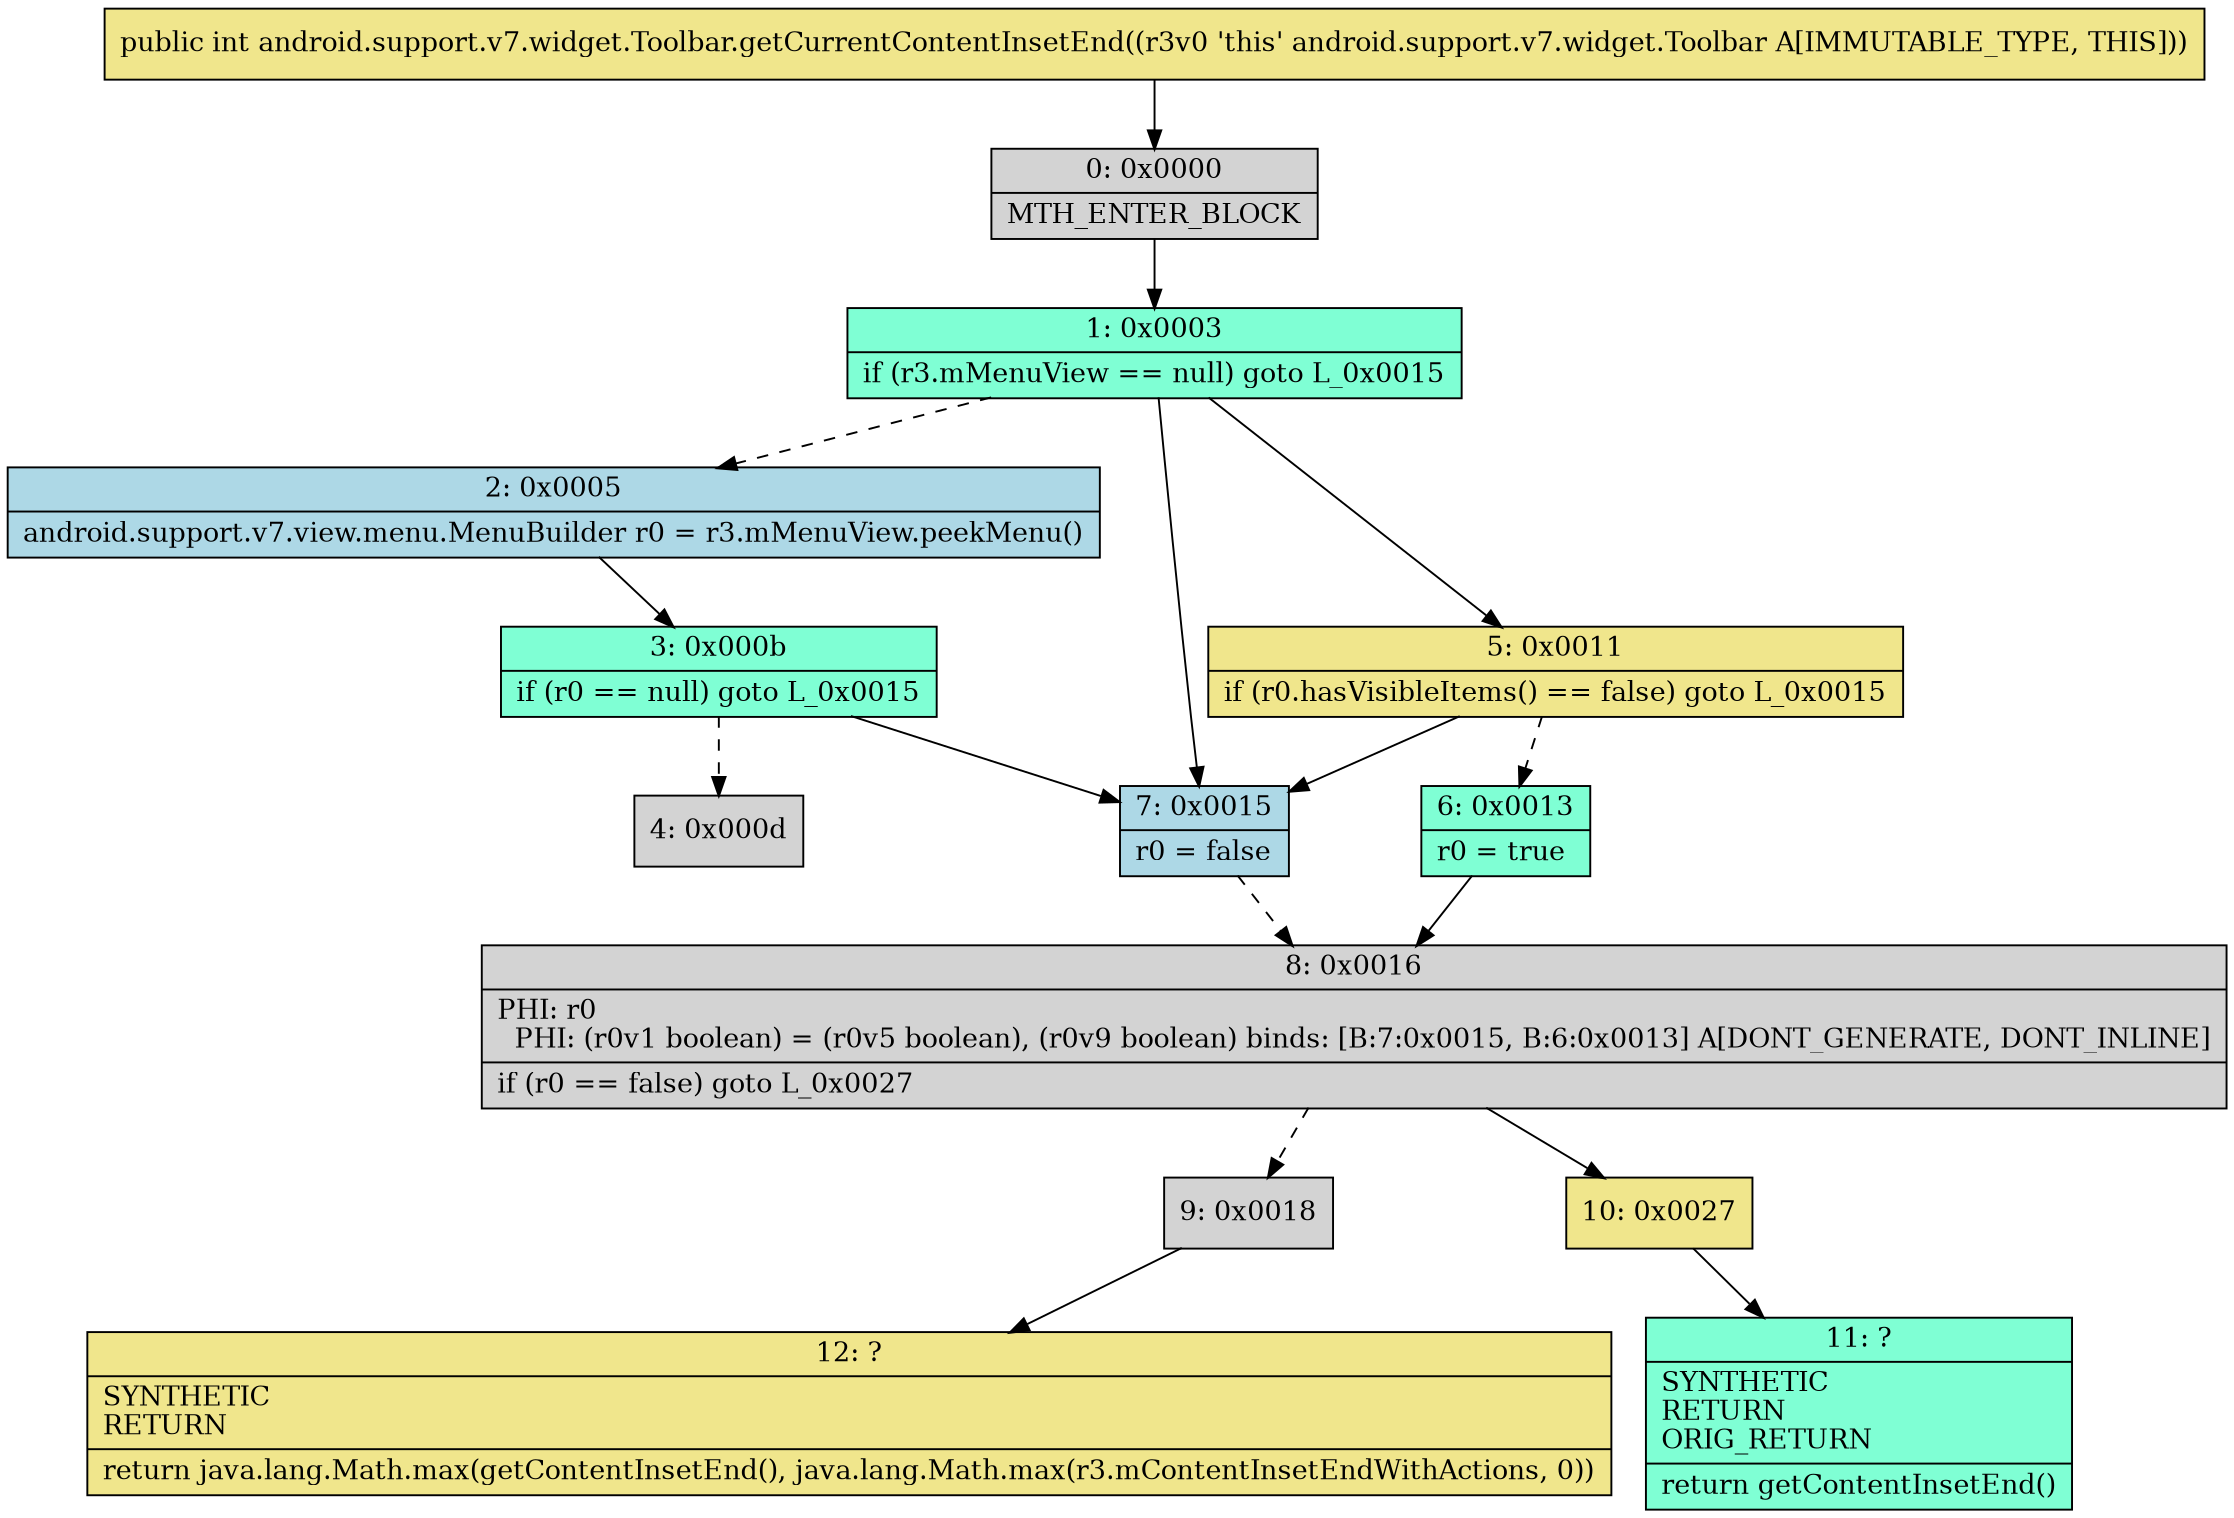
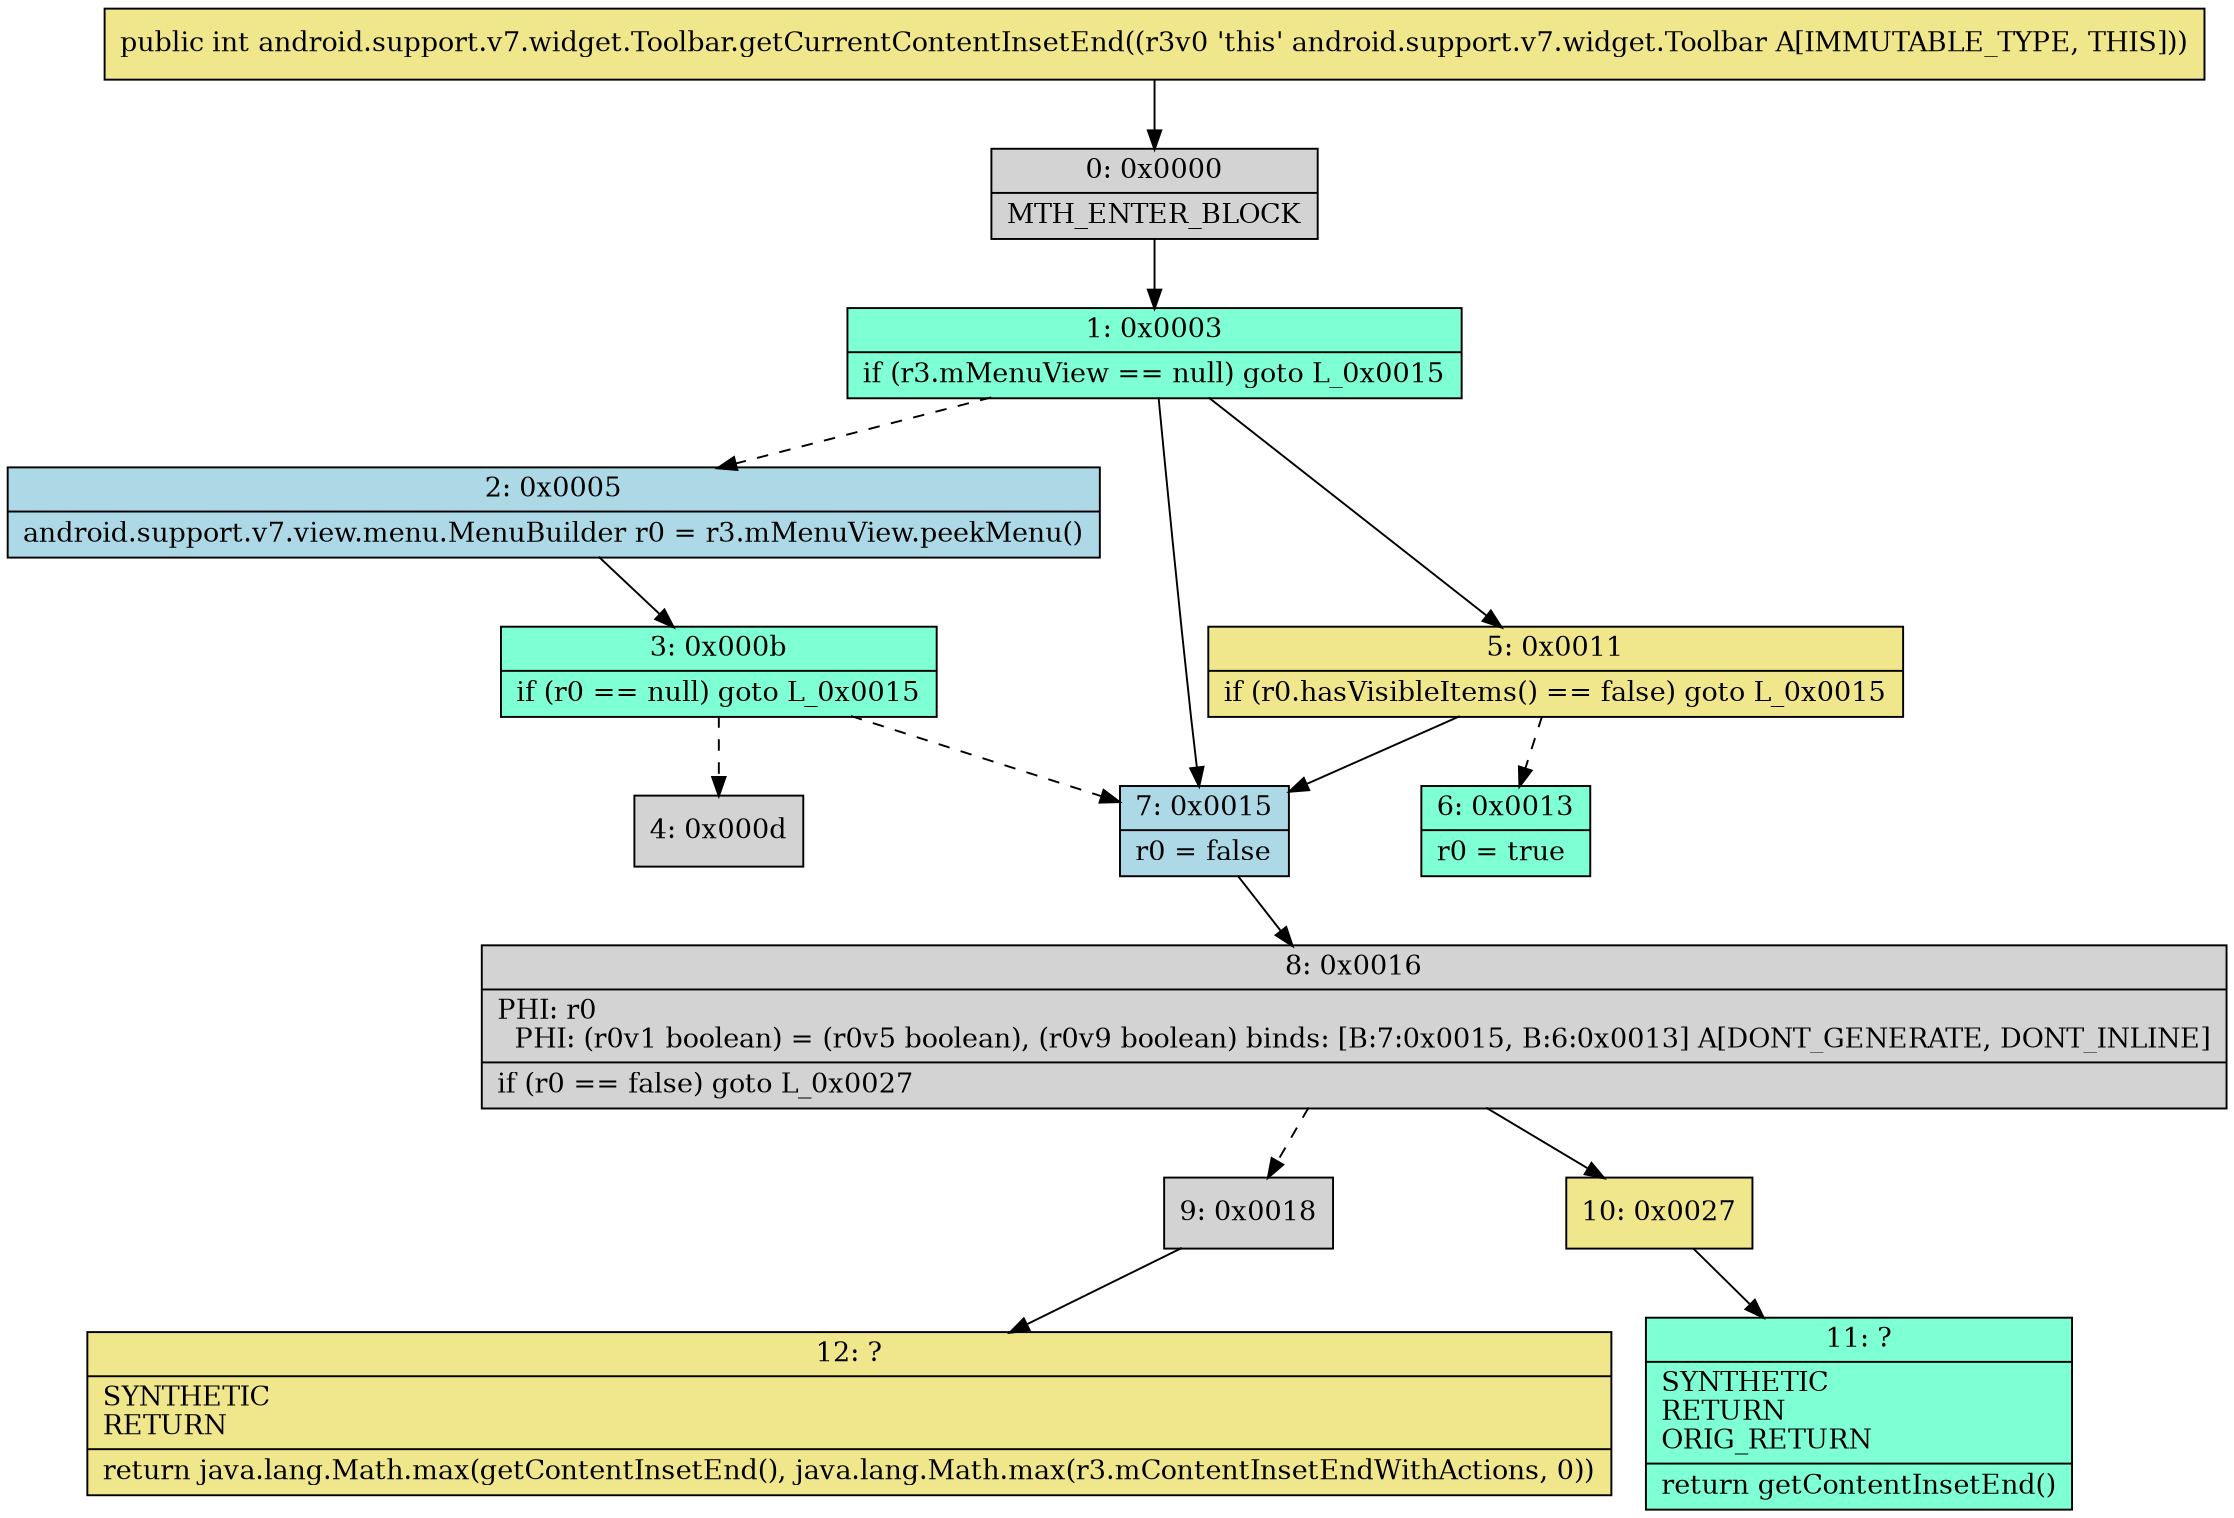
  digraph {
    node [fillcolor=lightgrey shape=record style=filled]
    n1 [label="{0\:\ 0x0000|MTH_ENTER_BLOCK\l}"]
    n2 [fillcolor=aquamarine label="{1\:\ 0x0003|if (r3.mMenuView == null) goto L_0x0015\l}"]
    n3 [fillcolor=lightblue label="{2\:\ 0x0005|android.support.v7.view.menu.MenuBuilder r0 = r3.mMenuView.peekMenu()\l}"]
    n4 [fillcolor=lightblue label="{7\:\ 0x0015|r0 = false\l}"]
    n5 [fillcolor=khaki label="{5\:\ 0x0011|if (r0.hasVisibleItems() == false) goto L_0x0015\l}"]
    n6 [fillcolor=aquamarine label="{3\:\ 0x000b|if (r0 == null) goto L_0x0015\l}"]
    n7 [label="{8\:\ 0x0016|PHI: r0 \l  PHI: (r0v1 boolean) = (r0v5 boolean), (r0v9 boolean) binds: [B:7:0x0015, B:6:0x0013] A[DONT_GENERATE, DONT_INLINE]\l|if (r0 == false) goto L_0x0027\l}"]
    n8 [label="{4\:\ 0x000d}"]
    n9 [fillcolor=aquamarine label="{6\:\ 0x0013|r0 = true\l}"]
    n10 [label="{9\:\ 0x0018}"]
    n11 [fillcolor=khaki label="{10\:\ 0x0027}"]
    n12 [fillcolor=khaki label="{12\:\ ?|SYNTHETIC\lRETURN\l|return java.lang.Math.max(getContentInsetEnd(), java.lang.Math.max(r3.mContentInsetEndWithActions, 0))\l}"]
    n13 [fillcolor=aquamarine label="{11\:\ ?|SYNTHETIC\lRETURN\lORIG_RETURN\l|return getContentInsetEnd()\l}"]
    n14 [fillcolor=khaki label="{public int android.support.v7.widget.Toolbar.getCurrentContentInsetEnd((r3v0 'this' android.support.v7.widget.Toolbar A[IMMUTABLE_TYPE, THIS])) }"]
    n1 -> n2
    n2 -> n3 [style=dashed]
    n2 -> n4
    n2 -> n5
    n3 -> n6
-   n4 -> n7 [style=dashed]
+   n4 -> n7
    n5 -> n4
    n5 -> n9 [style=dashed]
-   n6 -> n4
+   n6 -> n4 [style=dashed]
    n6 -> n8 [style=dashed]
    n7 -> n10 [style=dashed]
    n7 -> n11
-   n9 -> n7
    n10 -> n12
    n11 -> n13
    n14 -> n1
  }
